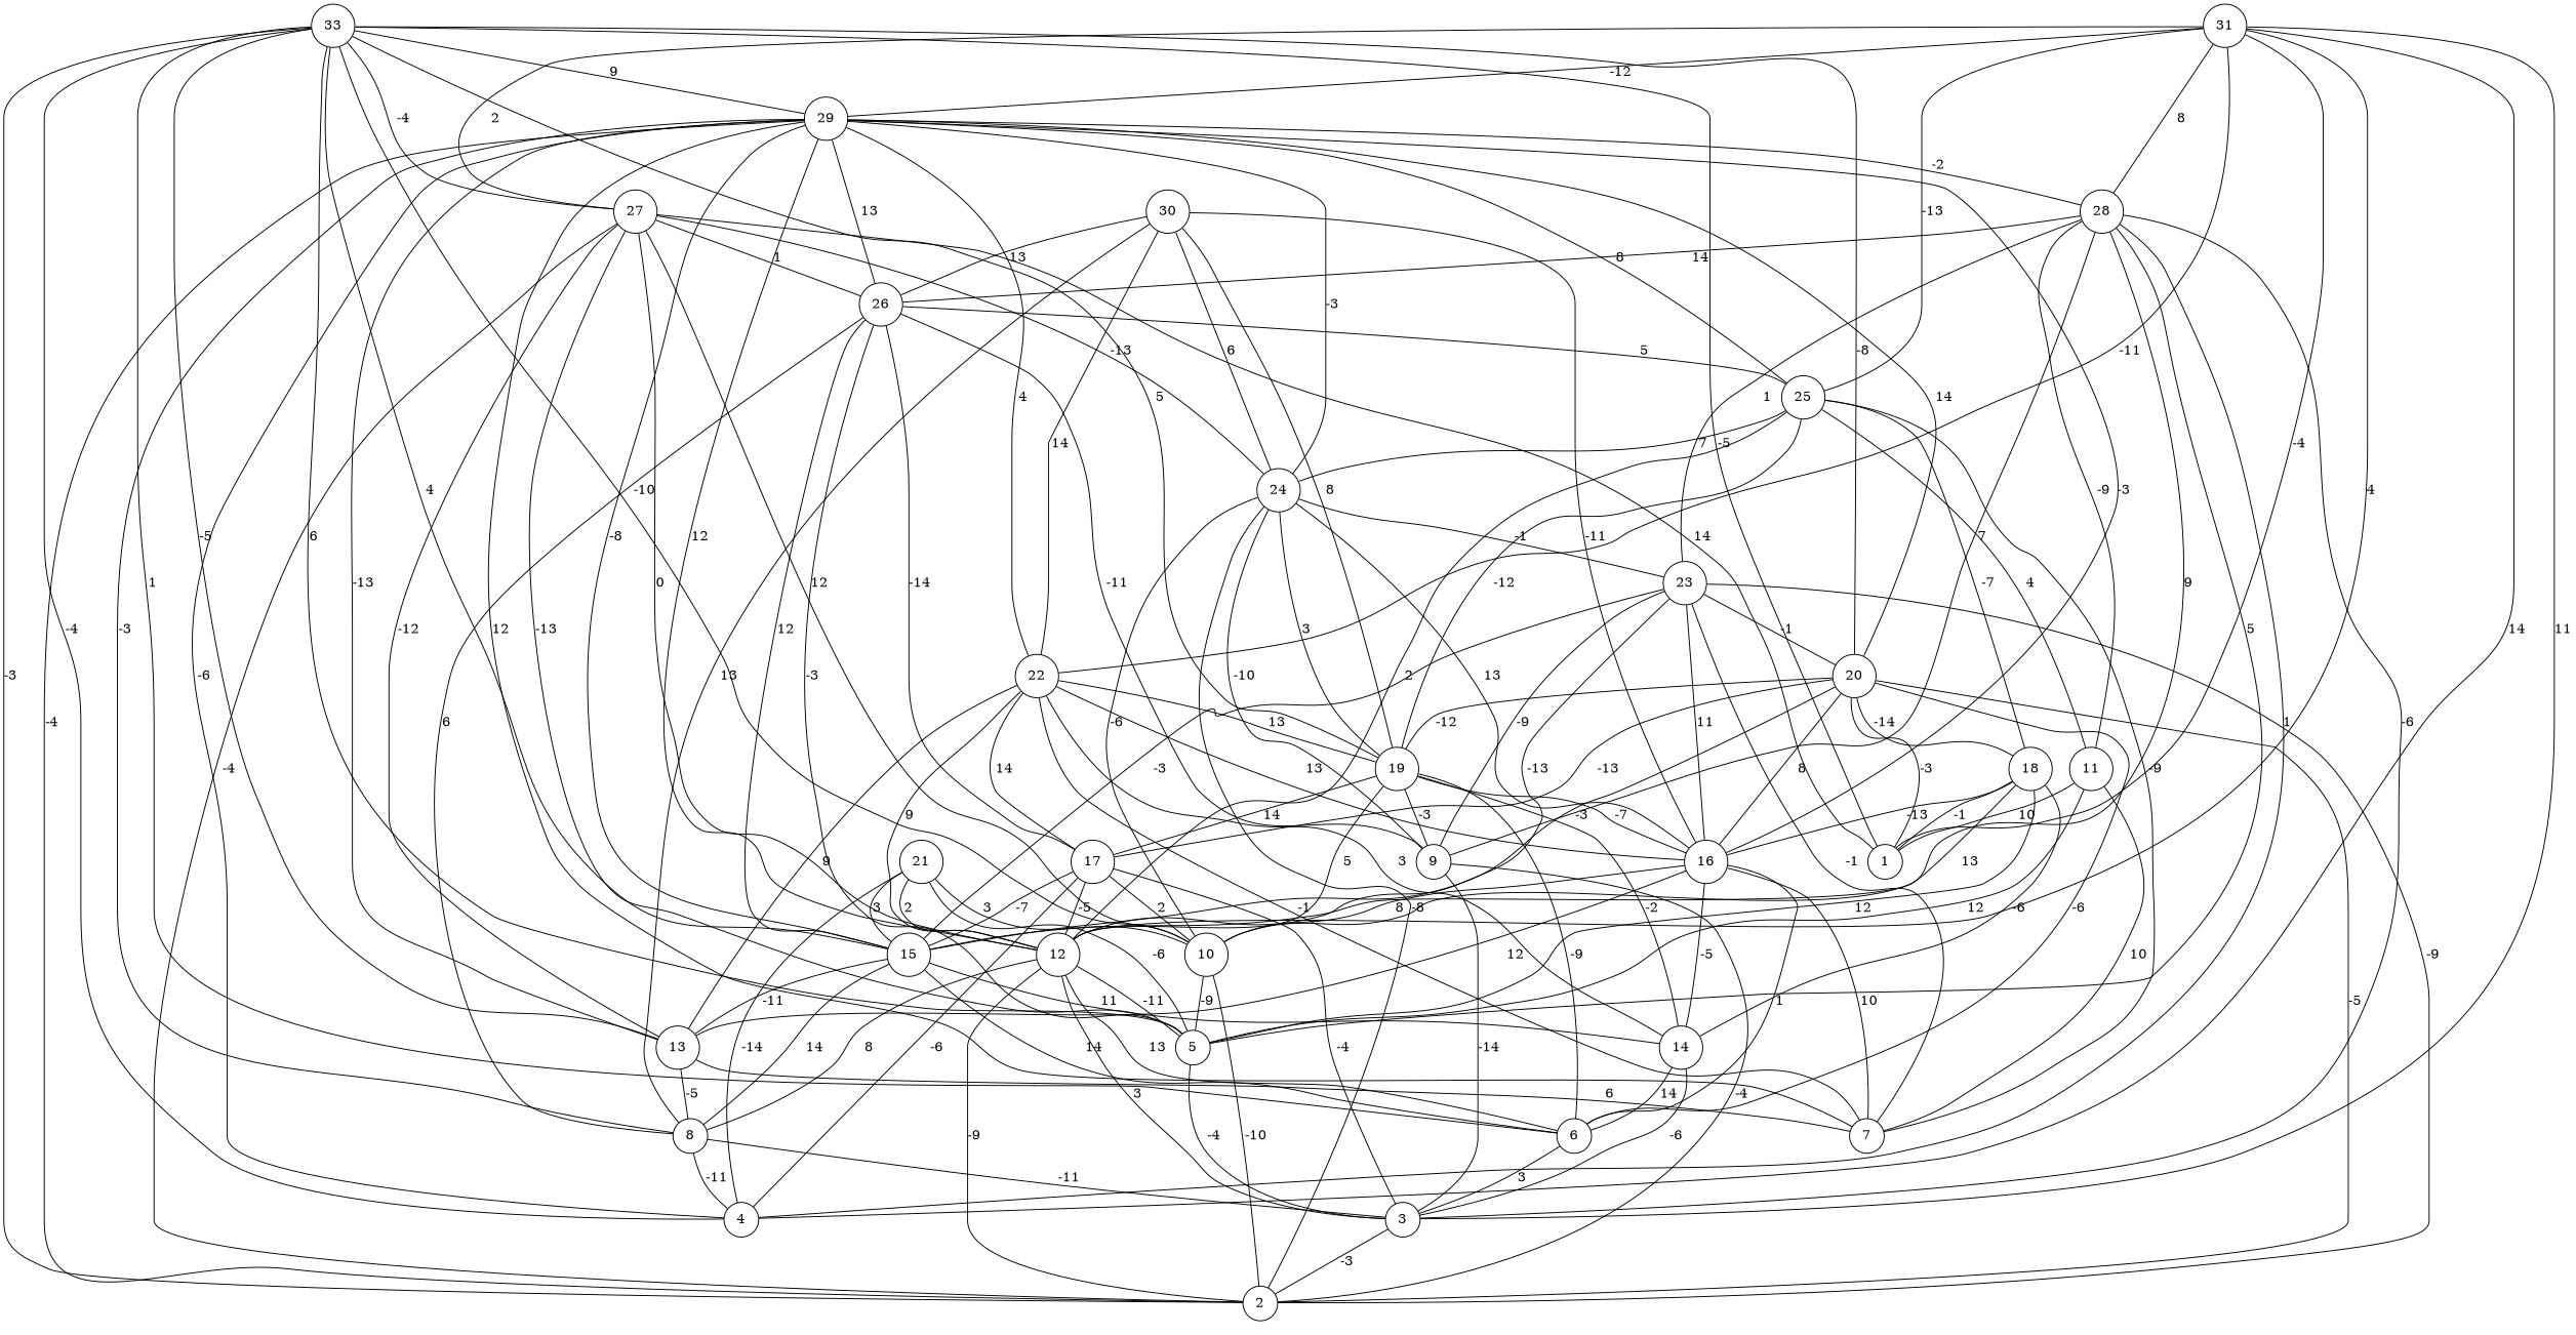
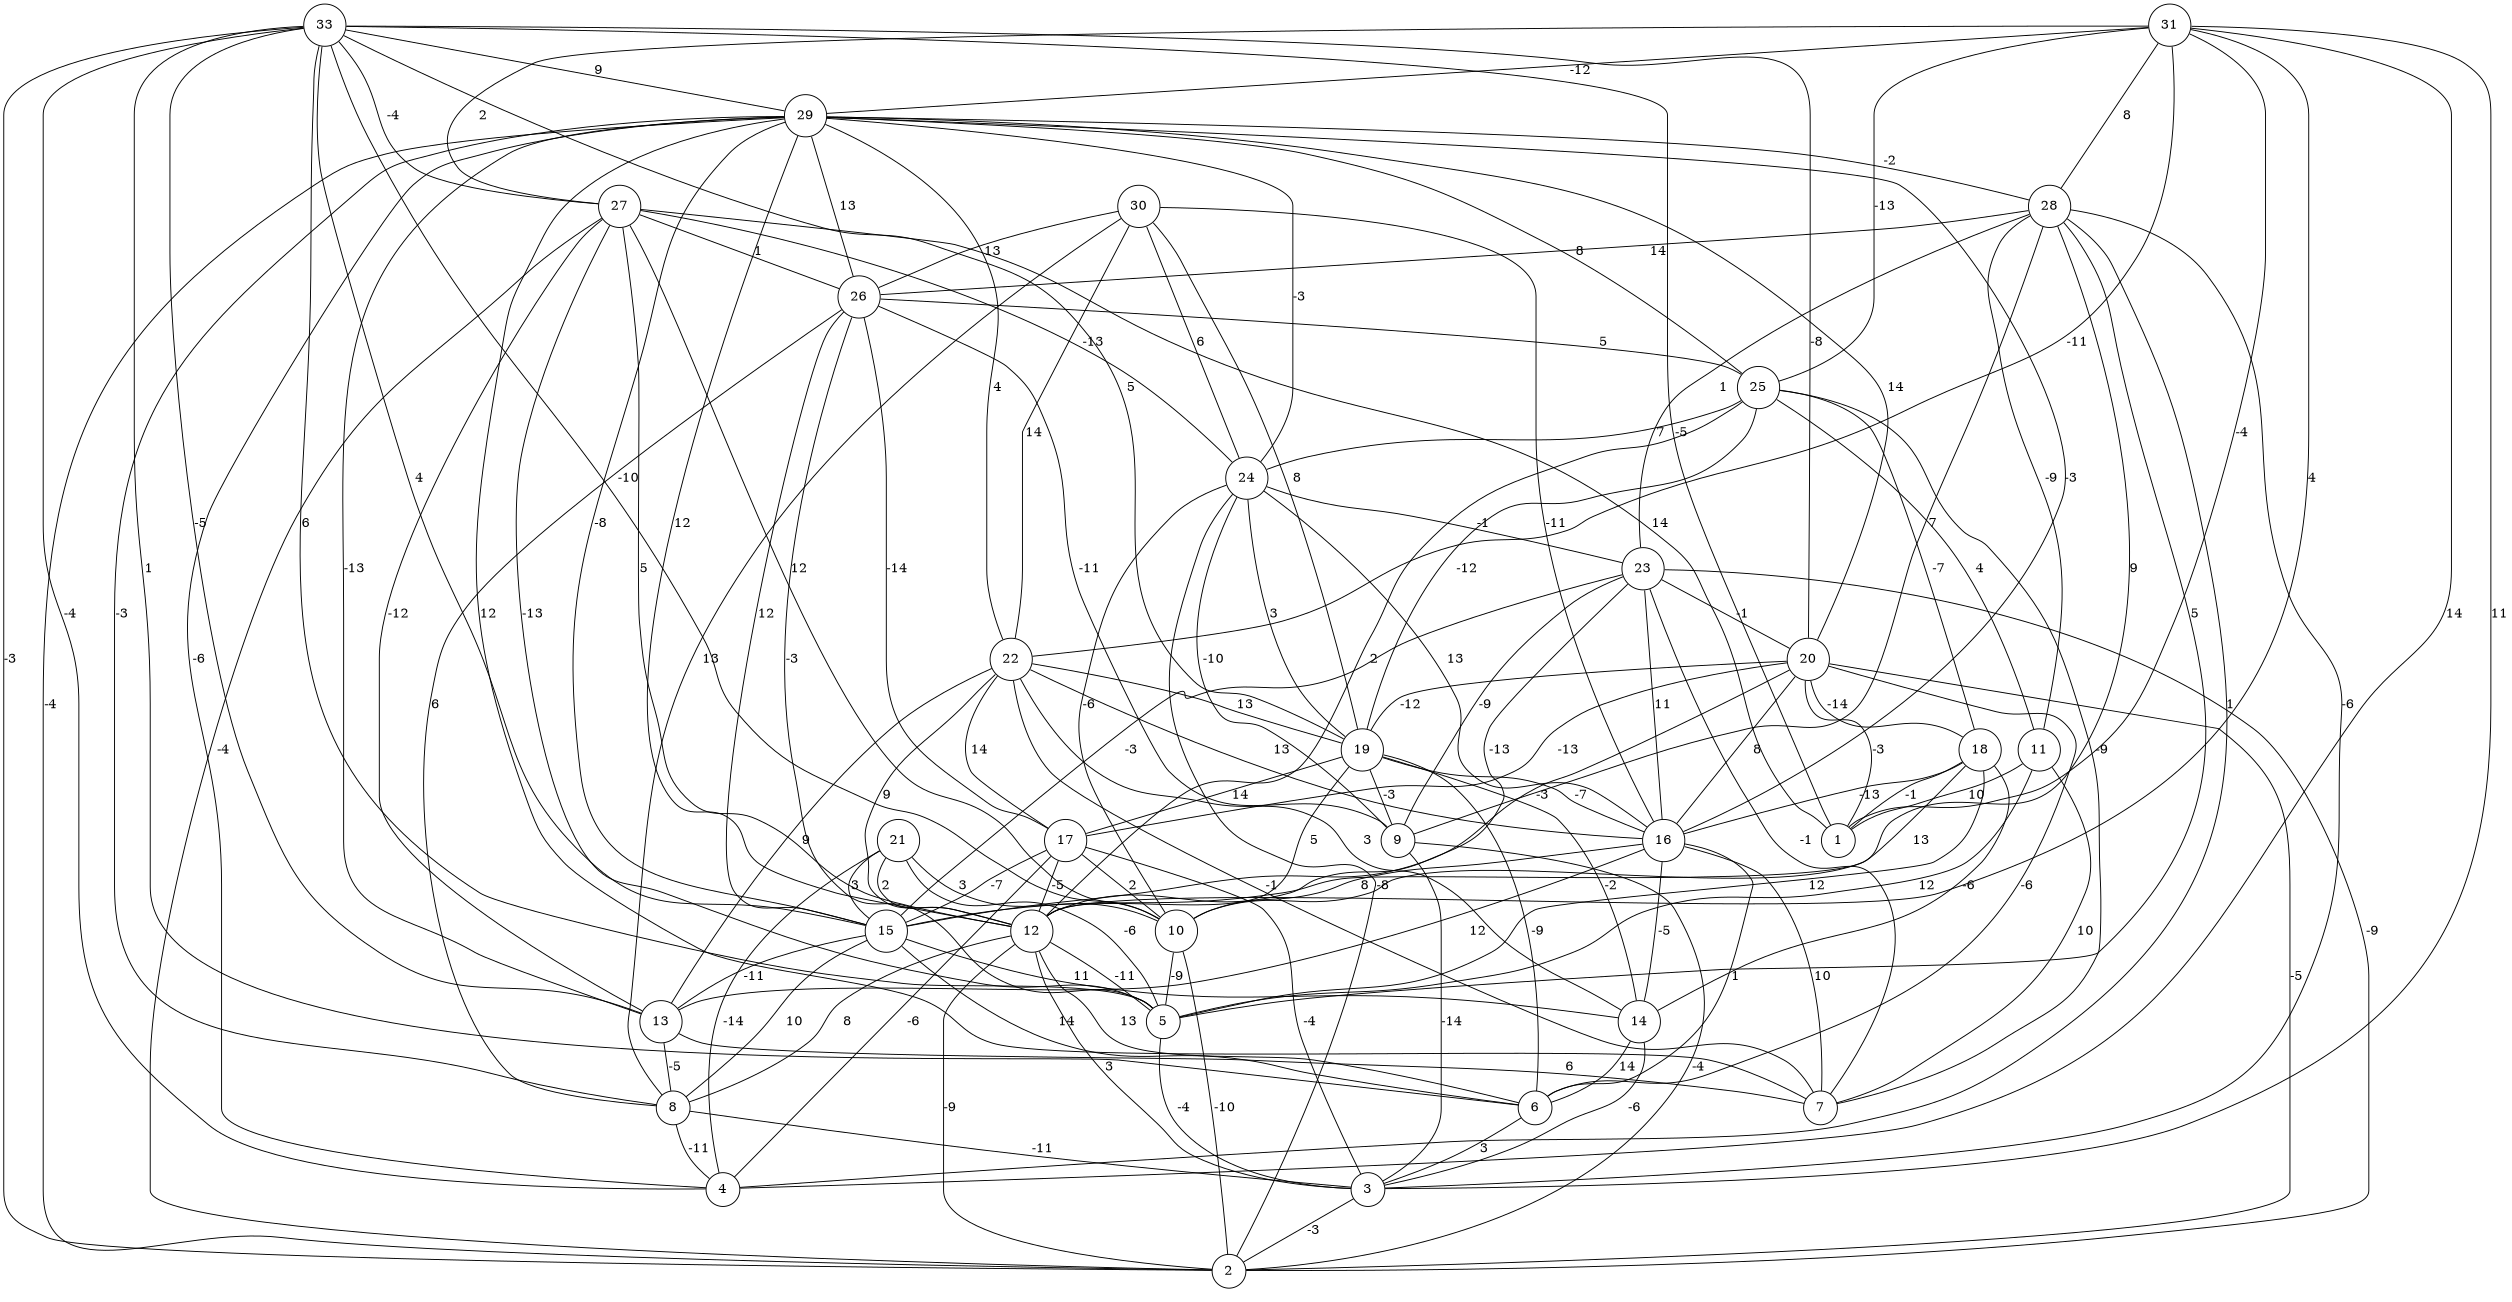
  graph {
    fontname="Helvetica,Arial,sans-serif"
    node [shape=circle]
    n1 [label=33]
    1
    2
    4
    5
    6
    10
    13
    15
    19
    20
    27
    29
    3
    8
    7
    14
    12
    16
    9
    17
    18
    24
    26
    22
    25
    28
    23
    11
    31
    30
    21
    n1 -- 1 [label=-5]
    n1 -- 2 [label=-3]
    n1 -- 4 [label=-4]
    n1 -- 5 [label=6]
    n1 -- 6 [label=1]
    n1 -- 10 [label=-10]
    n1 -- 13 [label=-5]
    n1 -- 15 [label=4]
    n1 -- 19 [label=5]
    n1 -- 20 [label=-8]
    n1 -- 27 [label=-4]
    n1 -- 29 [label=9]
    5 -- 3 [label=-4]
    6 -- 3 [label=3]
    10 -- 2 [label=-10]
    10 -- 5 [label=-9]
    13 -- 8 [label=-5]
    13 -- 7 [label=6]
    15 -- 6 [label=14]
    15 -- 13 [label=-11]
-   15 -- 8 [label=14]
+   15 -- 8 [label=10]
    15 -- 14 [label=11]
    19 -- 6 [label=-9]
    19 -- 14 [label=-2]
    19 -- 12 [label=5]
    19 -- 16 [label=-7]
    19 -- 9 [label=-3]
    19 -- 17 [label=14]
    20 -- 1 [label=-3]
    20 -- 2 [label=-5]
    20 -- 6 [label=-6]
    20 -- 15 [label=-3]
    20 -- 19 [label=-12]
    20 -- 16 [label=8]
    20 -- 17 [label=-13]
    20 -- 18 [label=-14]
    27 -- 1 [label=14]
    27 -- 2 [label=-4]
    27 -- 5 [label=-13]
    27 -- 10 [label=12]
    27 -- 13 [label=-12]
-   27 -- 12 [label=0]
+   27 -- 12 [label=5]
    27 -- 24 [label=-13]
    27 -- 26 [label=1]
    29 -- 2 [label=-4]
    29 -- 4 [label=-6]
    29 -- 13 [label=-13]
    29 -- 15 [label=-8]
    29 -- 20 [label=14]
    29 -- 8 [label=-3]
    29 -- 7 [label=12]
    29 -- 12 [label=12]
    29 -- 16 [label=-3]
    29 -- 24 [label=-3]
    29 -- 26 [label=13]
    29 -- 22 [label=4]
    29 -- 25 [label=8]
    29 -- 28 [label=-2]
    3 -- 2 [label=-3]
    8 -- 4 [label=-11]
    8 -- 3 [label=-11]
    14 -- 6 [label=14]
    14 -- 3 [label=-6]
    12 -- 2 [label=-9]
    12 -- 5 [label=-11]
    12 -- 6 [label=13]
    12 -- 3 [label=3]
    12 -- 8 [label=8]
    16 -- 6 [label=1]
    16 -- 10 [label=8]
    16 -- 13 [label=12]
    16 -- 7 [label=10]
    16 -- 14 [label=-5]
    9 -- 2 [label=-4]
    9 -- 3 [label=-14]
    17 -- 4 [label=-6]
    17 -- 10 [label=2]
    17 -- 15 [label=-7]
    17 -- 3 [label=-4]
    17 -- 12 [label=-5]
    18 -- 1 [label=-1]
    18 -- 5 [label=12]
    18 -- 10 [label=13]
    18 -- 14 [label=-6]
    18 -- 16 [label=-13]
    24 -- 2 [label=-8]
    24 -- 10 [label=-6]
    24 -- 19 [label=3]
    24 -- 16 [label=13]
    24 -- 9 [label=-10]
    24 -- 23 [label=-1]
    26 -- 5 [label=-3]
    26 -- 15 [label=12]
    26 -- 8 [label=6]
    26 -- 9 [label=-11]
    26 -- 17 [label=-14]
    26 -- 25 [label=5]
    22 -- 13 [label=9]
    22 -- 19 [label=13]
    22 -- 7 [label=-1]
    22 -- 14 [label=3]
    22 -- 12 [label=9]
    22 -- 16 [label=13]
    22 -- 17 [label=14]
    25 -- 19 [label=-12]
    25 -- 7 [label=-9]
    25 -- 12 [label=2]
    25 -- 18 [label=-7]
    25 -- 24 [label=7]
    25 -- 11 [label=4]
    28 -- 4 [label=1]
    28 -- 5 [label=5]
    28 -- 15 [label=9]
    28 -- 3 [label=-6]
    28 -- 9 [label=7]
    28 -- 26 [label=14]
    28 -- 23 [label=1]
    28 -- 11 [label=-9]
    23 -- 2 [label=-9]
    23 -- 15 [label=-3]
    23 -- 20 [label=-1]
    23 -- 7 [label=-1]
    23 -- 12 [label=-13]
    23 -- 16 [label=11]
    23 -- 9 [label=-9]
    11 -- 1 [label=10]
    11 -- 5 [label=12]
    11 -- 7 [label=10]
    31 -- 1 [label=-4]
    31 -- 4 [label=14]
    31 -- 27 [label=2]
    31 -- 29 [label=-12]
    31 -- 3 [label=11]
    31 -- 12 [label=4]
    31 -- 22 [label=-11]
    31 -- 25 [label=-13]
    31 -- 28 [label=8]
    30 -- 19 [label=8]
    30 -- 8 [label=13]
    30 -- 16 [label=-11]
    30 -- 24 [label=6]
    30 -- 26 [label=13]
    30 -- 22 [label=14]
    21 -- 4 [label=-14]
    21 -- 5 [label=-6]
    21 -- 10 [label=3]
    21 -- 15 [label=3]
    21 -- 12 [label=2]
  }
